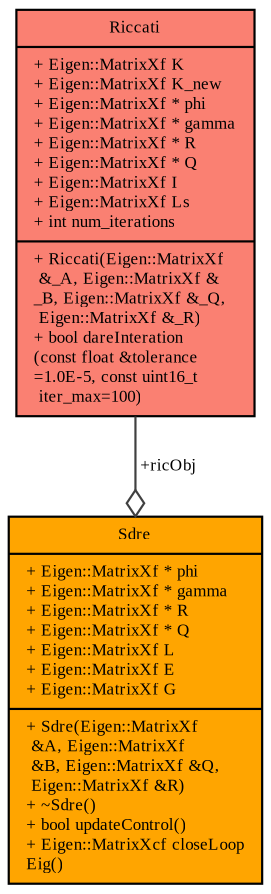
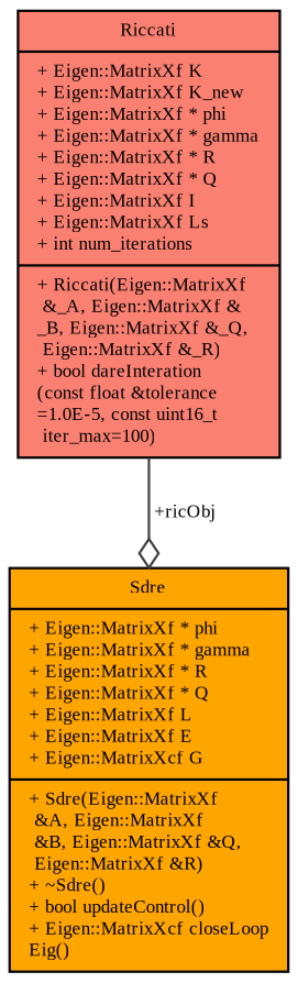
  digraph {
    fontname="Liberation Serif"
    node [color=black fontname="Liberation Serif" fontsize=8 shape=record style=filled]
-   n1 [fillcolor=orange fontcolor=black height=0.2 label="{Sdre\n|+ Eigen::MatrixXf * phi\l+ Eigen::MatrixXf * gamma\l+ Eigen::MatrixXf * R\l+ Eigen::MatrixXf * Q\l+ Eigen::MatrixXf L\l+ Eigen::MatrixXf E\l+ Eigen::MatrixXf G\l|+  Sdre(Eigen::MatrixXf\l &A, Eigen::MatrixXf\l &B, Eigen::MatrixXf &Q,\l Eigen::MatrixXf &R)\l+  ~Sdre()\l+ bool updateControl()\l+ Eigen::MatrixXcf closeLoop\lEig()\l}" width=0.4]
+   n1 [fillcolor=orange fontcolor=black height=0.2 label="{Sdre\n|+ Eigen::MatrixXf * phi\l+ Eigen::MatrixXf * gamma\l+ Eigen::MatrixXf * R\l+ Eigen::MatrixXf * Q\l+ Eigen::MatrixXf L\l+ Eigen::MatrixXf E\l+ Eigen::MatrixXcf G\l|+  Sdre(Eigen::MatrixXf\l &A, Eigen::MatrixXf\l &B, Eigen::MatrixXf &Q,\l Eigen::MatrixXf &R)\l+  ~Sdre()\l+ bool updateControl()\l+ Eigen::MatrixXcf closeLoop\lEig()\l}" width=0.4]
    n2 [height=0.2 label="{Riccati\n|+ Eigen::MatrixXf K\l+ Eigen::MatrixXf K_new\l+ Eigen::MatrixXf * phi\l+ Eigen::MatrixXf * gamma\l+ Eigen::MatrixXf * R\l+ Eigen::MatrixXf * Q\l+ Eigen::MatrixXf I\l+ Eigen::MatrixXf Ls\l+ int num_iterations\l|+  Riccati(Eigen::MatrixXf\l &_A, Eigen::MatrixXf &\l_B, Eigen::MatrixXf &_Q,\l Eigen::MatrixXf &_R)\l+ bool dareInteration\l(const float &tolerance\l=1.0E-5, const uint16_t\l iter_max=100)\l}" width=0.4 fillcolor=salmon]
    n2 -> n1 [arrowhead=odiamond color=grey25 fontname="Liberation Serif" fontsize=8 label=" +ricObj" labelfontname=DejaVuSansMono labelfontsize=8 style=solid]
  }
